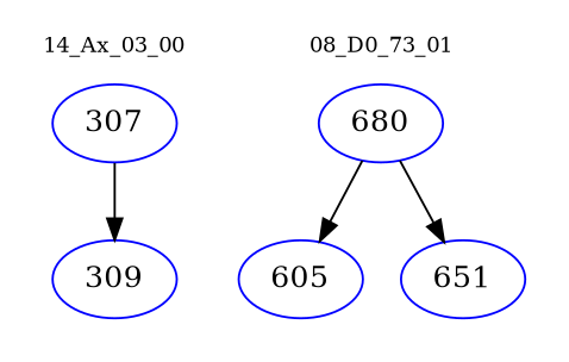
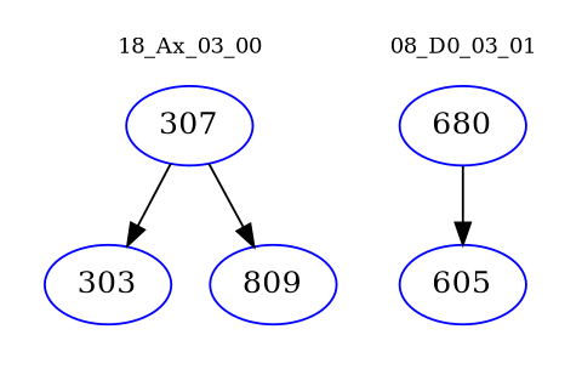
  digraph {
    node [color=blue]
    edge [color=black]
    n1 [label=307]
-   n3 [label=309]
+   n2 [label=303]
+   n3 [label=809]
    n4 [label=680]
    n5 [label=605]
-   n6 [label=651]
    subgraph cluster_1 {
      color=white
      fontsize=10
-     label="14_Ax_03_00"
+     label="18_Ax_03_00"
      n1
+     n2
      n3
    }
    subgraph cluster_2 {
      color=white
      fontsize=10
-     label="08_D0_73_01"
+     label="08_D0_03_01"
      n4
      n5
-     n6
    }
+   n1 -> n2
    n1 -> n3
    n4 -> n5
-   n4 -> n6
  }
